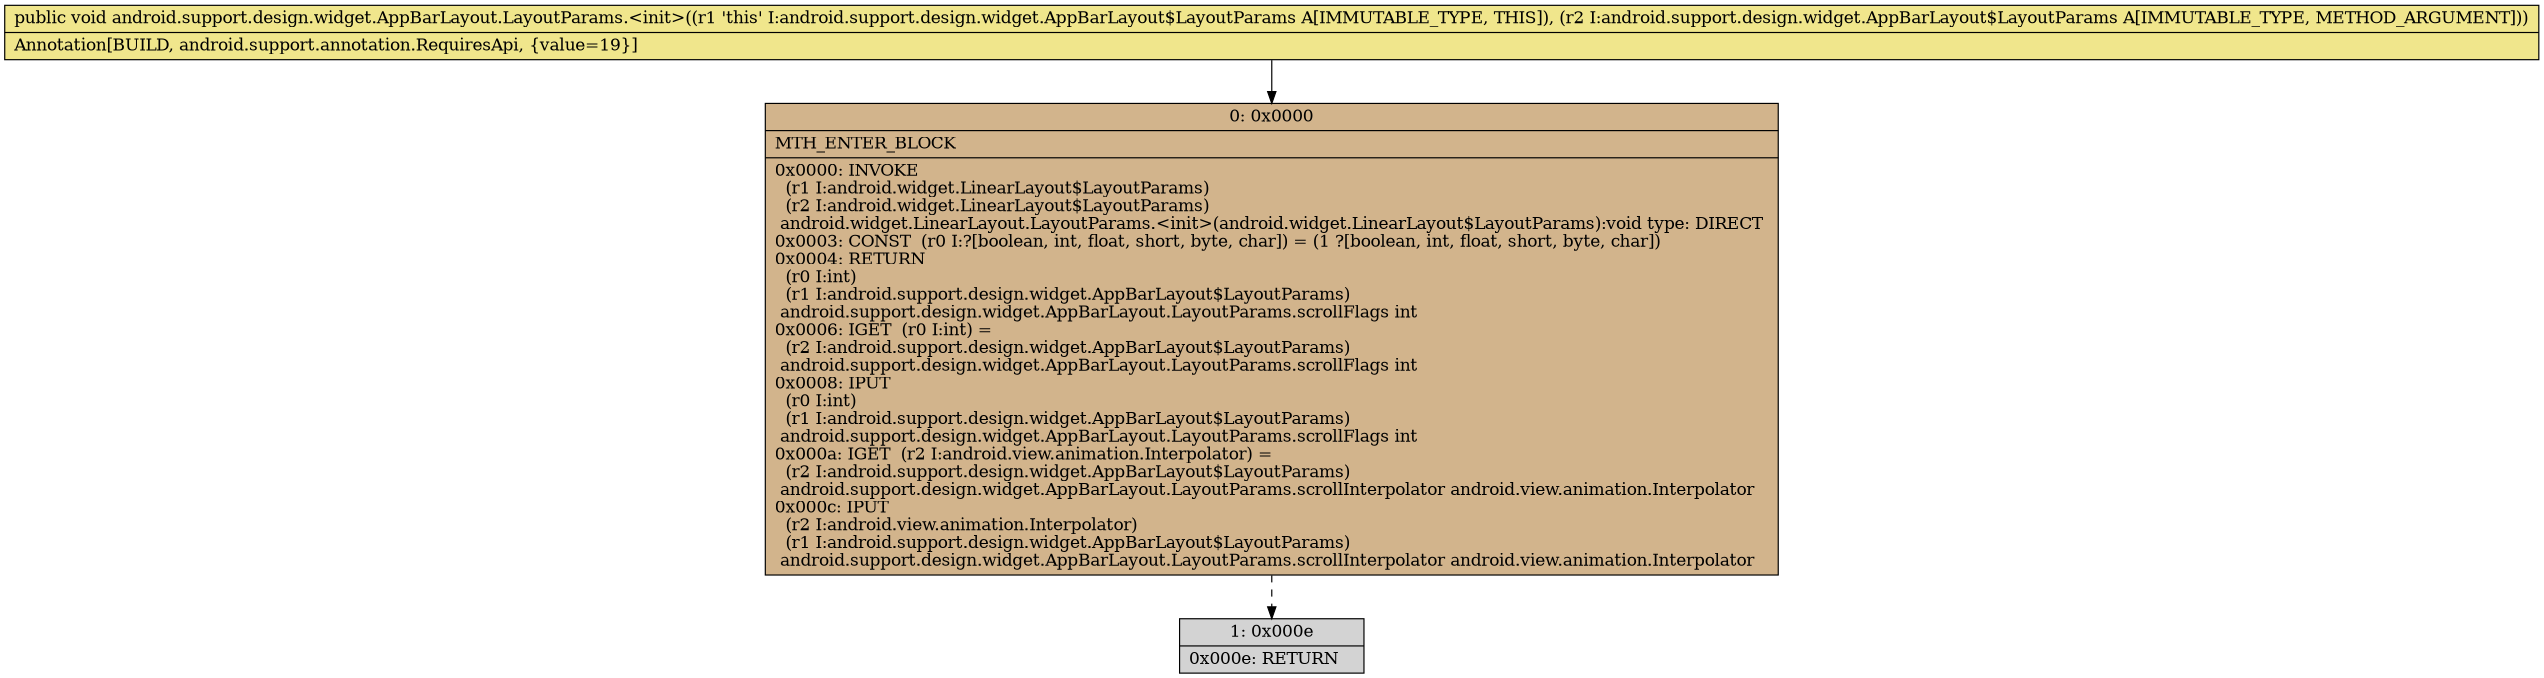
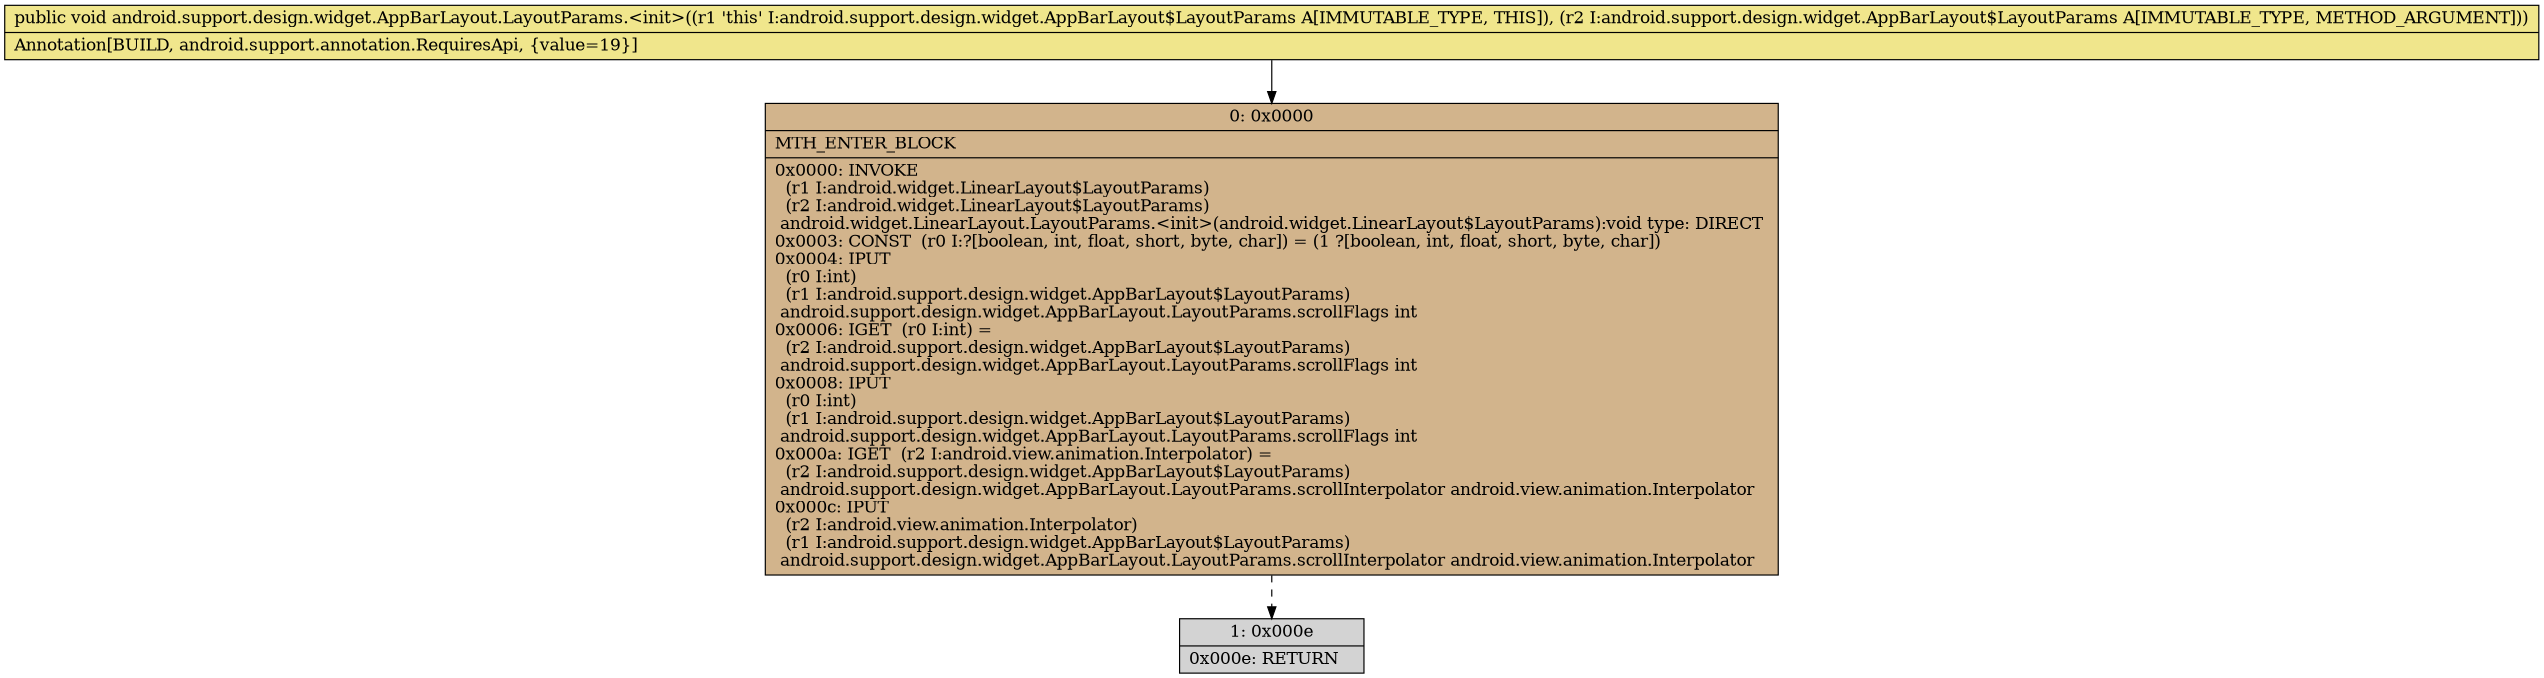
  digraph {
    node [shape=record style=filled]
-   n1 [label="{0\:\ 0x0000|MTH_ENTER_BLOCK\l|0x0000: INVOKE  \l  (r1 I:android.widget.LinearLayout$LayoutParams)\l  (r2 I:android.widget.LinearLayout$LayoutParams)\l android.widget.LinearLayout.LayoutParams.\<init\>(android.widget.LinearLayout$LayoutParams):void type: DIRECT \l0x0003: CONST  (r0 I:?[boolean, int, float, short, byte, char]) = (1 ?[boolean, int, float, short, byte, char]) \l0x0004: RETURN  \l  (r0 I:int)\l  (r1 I:android.support.design.widget.AppBarLayout$LayoutParams)\l android.support.design.widget.AppBarLayout.LayoutParams.scrollFlags int \l0x0006: IGET  (r0 I:int) = \l  (r2 I:android.support.design.widget.AppBarLayout$LayoutParams)\l android.support.design.widget.AppBarLayout.LayoutParams.scrollFlags int \l0x0008: IPUT  \l  (r0 I:int)\l  (r1 I:android.support.design.widget.AppBarLayout$LayoutParams)\l android.support.design.widget.AppBarLayout.LayoutParams.scrollFlags int \l0x000a: IGET  (r2 I:android.view.animation.Interpolator) = \l  (r2 I:android.support.design.widget.AppBarLayout$LayoutParams)\l android.support.design.widget.AppBarLayout.LayoutParams.scrollInterpolator android.view.animation.Interpolator \l0x000c: IPUT  \l  (r2 I:android.view.animation.Interpolator)\l  (r1 I:android.support.design.widget.AppBarLayout$LayoutParams)\l android.support.design.widget.AppBarLayout.LayoutParams.scrollInterpolator android.view.animation.Interpolator \l}" fillcolor=tan]
+   n1 [label="{0\:\ 0x0000|MTH_ENTER_BLOCK\l|0x0000: INVOKE  \l  (r1 I:android.widget.LinearLayout$LayoutParams)\l  (r2 I:android.widget.LinearLayout$LayoutParams)\l android.widget.LinearLayout.LayoutParams.\<init\>(android.widget.LinearLayout$LayoutParams):void type: DIRECT \l0x0003: CONST  (r0 I:?[boolean, int, float, short, byte, char]) = (1 ?[boolean, int, float, short, byte, char]) \l0x0004: IPUT  \l  (r0 I:int)\l  (r1 I:android.support.design.widget.AppBarLayout$LayoutParams)\l android.support.design.widget.AppBarLayout.LayoutParams.scrollFlags int \l0x0006: IGET  (r0 I:int) = \l  (r2 I:android.support.design.widget.AppBarLayout$LayoutParams)\l android.support.design.widget.AppBarLayout.LayoutParams.scrollFlags int \l0x0008: IPUT  \l  (r0 I:int)\l  (r1 I:android.support.design.widget.AppBarLayout$LayoutParams)\l android.support.design.widget.AppBarLayout.LayoutParams.scrollFlags int \l0x000a: IGET  (r2 I:android.view.animation.Interpolator) = \l  (r2 I:android.support.design.widget.AppBarLayout$LayoutParams)\l android.support.design.widget.AppBarLayout.LayoutParams.scrollInterpolator android.view.animation.Interpolator \l0x000c: IPUT  \l  (r2 I:android.view.animation.Interpolator)\l  (r1 I:android.support.design.widget.AppBarLayout$LayoutParams)\l android.support.design.widget.AppBarLayout.LayoutParams.scrollInterpolator android.view.animation.Interpolator \l}" fillcolor=tan]
    n2 [label="{1\:\ 0x000e|0x000e: RETURN   \l}" fillcolor=lightgrey]
    n3 [label="{public void android.support.design.widget.AppBarLayout.LayoutParams.\<init\>((r1 'this' I:android.support.design.widget.AppBarLayout$LayoutParams A[IMMUTABLE_TYPE, THIS]), (r2 I:android.support.design.widget.AppBarLayout$LayoutParams A[IMMUTABLE_TYPE, METHOD_ARGUMENT]))  | Annotation[BUILD, android.support.annotation.RequiresApi, \{value=19\}]\l}" fillcolor=khaki]
    n1 -> n2 [style=dashed]
    n3 -> n1 [style=solid]
  }
